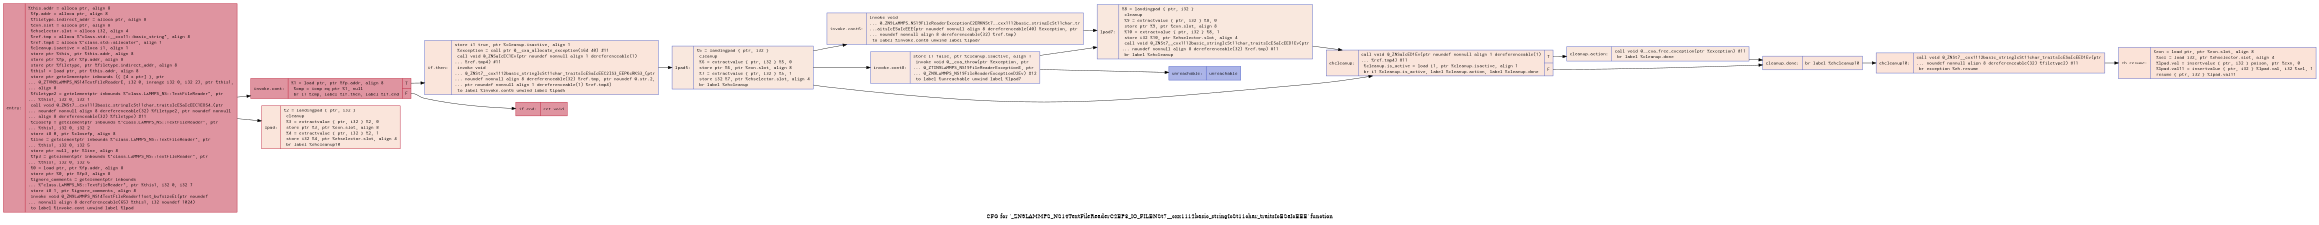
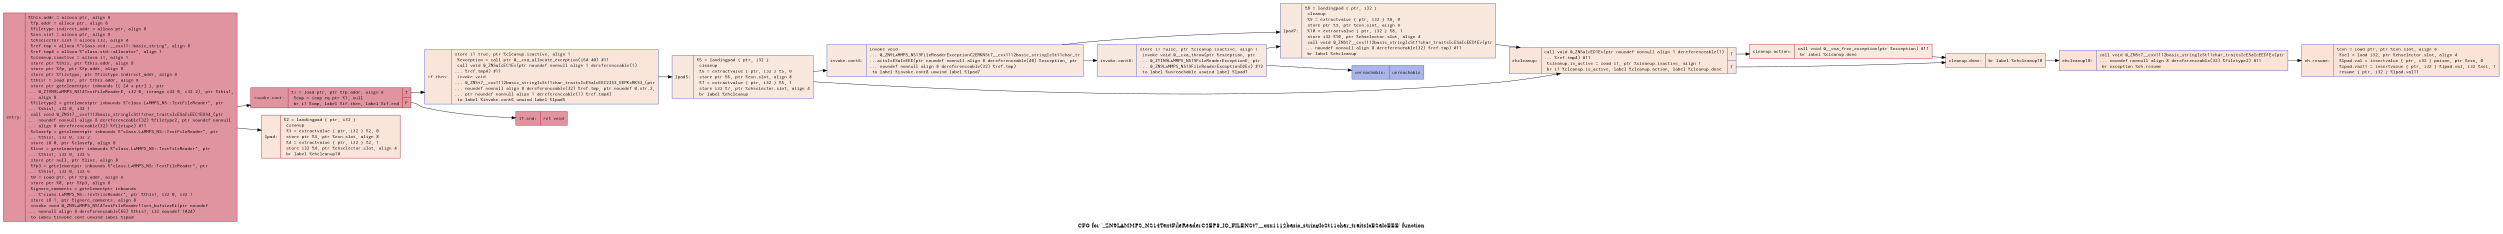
  digraph {
    label="CFG for '_ZN9LAMMPS_NS14TextFileReaderC2EP8_IO_FILENSt7__cxx1112basic_stringIcSt11char_traitsIcESaIcEEE' function"
    rankdir=LR
    node [color="#3d50c3ff" fillcolor="#f4c5ad70" fontname=Courier shape=record style=filled]
    n1 [color="#b70d28ff" fillcolor="#b70d2870" label="{entry:\l|  %this.addr = alloca ptr, align 8\l  %fp.addr = alloca ptr, align 8\l  %filetype.indirect_addr = alloca ptr, align 8\l  %exn.slot = alloca ptr, align 8\l  %ehselector.slot = alloca i32, align 4\l  %ref.tmp = alloca %\"class.std::__cxx11::basic_string\", align 8\l  %ref.tmp4 = alloca %\"class.std::allocator\", align 1\l  %cleanup.isactive = alloca i1, align 1\l  store ptr %this, ptr %this.addr, align 8\l  store ptr %fp, ptr %fp.addr, align 8\l  store ptr %filetype, ptr %filetype.indirect_addr, align 8\l  %this1 = load ptr, ptr %this.addr, align 8\l  store ptr getelementptr inbounds (\{ [4 x ptr] \}, ptr\l... @_ZTVN9LAMMPS_NS14TextFileReaderE, i32 0, inrange i32 0, i32 2), ptr %this1,\l... align 8\l  %filetype2 = getelementptr inbounds %\"class.LAMMPS_NS::TextFileReader\", ptr\l... %this1, i32 0, i32 1\l  call void @_ZNSt7__cxx1112basic_stringIcSt11char_traitsIcESaIcEEC1EOS4_(ptr\l... noundef nonnull align 8 dereferenceable(32) %filetype2, ptr noundef nonnull\l... align 8 dereferenceable(32) %filetype) #11\l  %closefp = getelementptr inbounds %\"class.LAMMPS_NS::TextFileReader\", ptr\l... %this1, i32 0, i32 2\l  store i8 0, ptr %closefp, align 8\l  %line = getelementptr inbounds %\"class.LAMMPS_NS::TextFileReader\", ptr\l... %this1, i32 0, i32 5\l  store ptr null, ptr %line, align 8\l  %fp3 = getelementptr inbounds %\"class.LAMMPS_NS::TextFileReader\", ptr\l... %this1, i32 0, i32 6\l  %0 = load ptr, ptr %fp.addr, align 8\l  store ptr %0, ptr %fp3, align 8\l  %ignore_comments = getelementptr inbounds\l... %\"class.LAMMPS_NS::TextFileReader\", ptr %this1, i32 0, i32 7\l  store i8 1, ptr %ignore_comments, align 8\l  invoke void @_ZN9LAMMPS_NS14TextFileReader11set_bufsizeEi(ptr noundef\l... nonnull align 8 dereferenceable(65) %this1, i32 noundef 1024)\l          to label %invoke.cont unwind label %lpad\l}"]
    n2 [color="#b70d28ff" fillcolor="#b70d2870" label="{invoke.cont:\l|  %1 = load ptr, ptr %fp.addr, align 8\l  %cmp = icmp eq ptr %1, null\l  br i1 %cmp, label %if.then, label %if.end\l|{<s0>T|<s1>F}}"]
    n3 [color="#b70d28ff" label="{lpad:\l|  %2 = landingpad \{ ptr, i32 \}\l          cleanup\l  %3 = extractvalue \{ ptr, i32 \} %2, 0\l  store ptr %3, ptr %exn.slot, align 8\l  %4 = extractvalue \{ ptr, i32 \} %2, 1\l  store i32 %4, ptr %ehselector.slot, align 4\l  br label %ehcleanup10\l}"]
    n4 [label="{if.then:\l|  store i1 true, ptr %cleanup.isactive, align 1\l  %exception = call ptr @__cxa_allocate_exception(i64 40) #11\l  call void @_ZNSaIcEC1Ev(ptr noundef nonnull align 1 dereferenceable(1)\l... %ref.tmp4) #11\l  invoke void\l... @_ZNSt7__cxx1112basic_stringIcSt11char_traitsIcESaIcEEC2IS3_EEPKcRKS3_(ptr\l... noundef nonnull align 8 dereferenceable(32) %ref.tmp, ptr noundef @.str.2,\l... ptr noundef nonnull align 1 dereferenceable(1) %ref.tmp4)\l          to label %invoke.cont6 unwind label %lpad5\l}"]
    n5 [color="#b70d28ff" fillcolor="#b70d2870" label="{if.end:\l|  ret void\l}"]
    n6 [fillcolor="#f2cab570" label="{lpad5:\l|  %5 = landingpad \{ ptr, i32 \}\l          cleanup\l  %6 = extractvalue \{ ptr, i32 \} %5, 0\l  store ptr %6, ptr %exn.slot, align 8\l  %7 = extractvalue \{ ptr, i32 \} %5, 1\l  store i32 %7, ptr %ehselector.slot, align 4\l  br label %ehcleanup\l}"]
    n7 [fillcolor="#f6bfa670" label="{ehcleanup10:\l|  call void @_ZNSt7__cxx1112basic_stringIcSt11char_traitsIcESaIcEED1Ev(ptr\l... noundef nonnull align 8 dereferenceable(32) %filetype2) #11\l  br exception %eh.resume\l}"]
    n8 [fillcolor="#f6bfa670" label="{eh.resume:\l|  %exn = load ptr, ptr %exn.slot, align 8\l  %sel = load i32, ptr %ehselector.slot, align 4\l  %lpad.val = insertvalue \{ ptr, i32 \} poison, ptr %exn, 0\l  %lpad.val11 = insertvalue \{ ptr, i32 \} %lpad.val, i32 %sel, 1\l  resume \{ ptr, i32 \} %lpad.val11\l}"]
    n9 [fillcolor="#f2cab570" label="{invoke.cont6:\l|  invoke void\l... @_ZN9LAMMPS_NS19FileReaderExceptionC2ERKNSt7__cxx1112basic_stringIcSt11char_tr\l...aitsIcESaIcEEE(ptr noundef nonnull align 8 dereferenceable(40) %exception, ptr\l... noundef nonnull align 8 dereferenceable(32) %ref.tmp)\l          to label %invoke.cont8 unwind label %lpad7\l}"]
    n10 [fillcolor="#f1ccb870" label="{invoke.cont8:\l|  store i1 false, ptr %cleanup.isactive, align 1\l  invoke void @__cxa_throw(ptr %exception, ptr\l... @_ZTIN9LAMMPS_NS19FileReaderExceptionE, ptr\l... @_ZN9LAMMPS_NS19FileReaderExceptionD2Ev) #12\l          to label %unreachable unwind label %lpad7\l}"]
    n11 [fillcolor="#f2cab570" label="{lpad7:\l|  %8 = landingpad \{ ptr, i32 \}\l          cleanup\l  %9 = extractvalue \{ ptr, i32 \} %8, 0\l  store ptr %9, ptr %exn.slot, align 8\l  %10 = extractvalue \{ ptr, i32 \} %8, 1\l  store i32 %10, ptr %ehselector.slot, align 4\l  call void @_ZNSt7__cxx1112basic_stringIcSt11char_traitsIcESaIcEED1Ev(ptr\l... noundef nonnull align 8 dereferenceable(32) %ref.tmp) #11\l  br label %ehcleanup\l}"]
    n12 [label="{ehcleanup:\l|  call void @_ZNSaIcED1Ev(ptr noundef nonnull align 1 dereferenceable(1)\l... %ref.tmp4) #11\l  %cleanup.is_active = load i1, ptr %cleanup.isactive, align 1\l  br i1 %cleanup.is_active, label %cleanup.action, label %cleanup.done\l|{<s0>T|<s1>F}}"]
    n13 [fillcolor="#4358cb70" label="{unreachable:\l|  unreachable\l}"]
-   n14 [fillcolor="#f2cab570" label="{cleanup.action:\l|  call void @__cxa_free_exception(ptr %exception) #11\l  br label %cleanup.done\l}"]
+   n14 [color="#b70d28ff" fillcolor="#f2cab570" label="{cleanup.action:\l|  call void @__cxa_free_exception(ptr %exception) #11\l  br label %cleanup.done\l}"]
    n15 [label="{cleanup.done:\l|  br label %ehcleanup10\l}"]
    n1 -> n2
    n1 -> n3
    n2 -> n4 [tailport=s0]
    n2 -> n5 [tailport=s1]
    n4 -> n6
    n6 -> n9
    n6 -> n12
    n7 -> n8
-   n6 -> n10
+   n9 -> n10
    n9 -> n11
    n10 -> n11
    n10 -> n13
    n11 -> n12
    n12 -> n14 [tailport=s0]
    n12 -> n15 [tailport=s1]
    n14 -> n15
    n15 -> n7
  }
